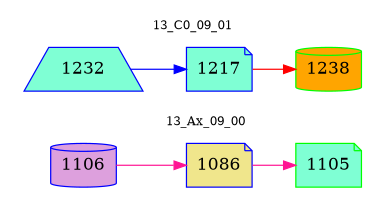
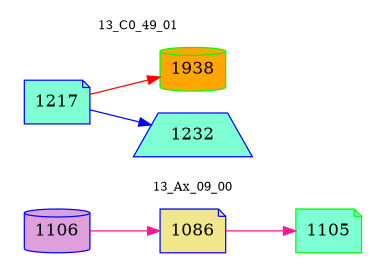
  digraph {
    rankdir=LR
    node [color=blue fillcolor=aquamarine shape=note style=filled]
    edge [color=deeppink]
    n1 [fillcolor=plum label=1106 shape=cylinder]
    n2 [fillcolor=khaki label=1086]
    n3 [color=green label=1105]
    n4 [label=1232 shape=trapezium]
    n5 [label=1217]
-   n6 [color=green fillcolor=orange label=1238 shape=cylinder]
+   n6 [color=green fillcolor=orange label=1938 shape=cylinder]
    subgraph cluster_1 {
      color=white
      fontsize=10
      label="13_Ax_09_00"
      n1
      n2
      n3
    }
    subgraph cluster_2 {
      color=white
      fontsize=10
-     label="13_C0_09_01"
+     label="13_C0_49_01"
      n4
      n5
      n6
    }
    n1 -> n2
    n2 -> n3
-   n4 -> n5 [color=blue]
+   n5 -> n4 [color=blue]
    n5 -> n6 [color=red]
  }
